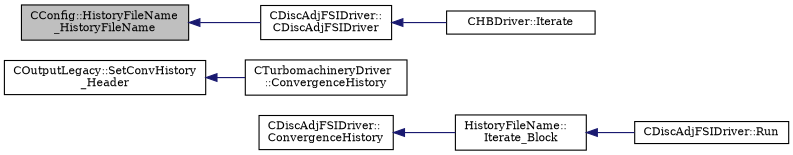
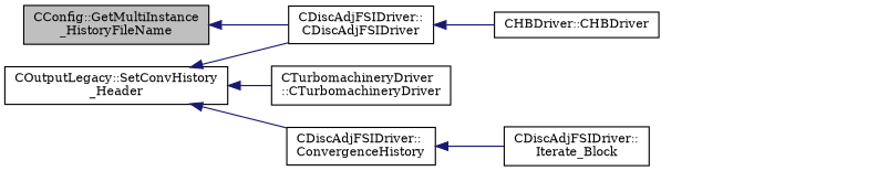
  digraph {
    fontname="DejaVu Serif"
    rankdir=LR
    node [color=black fillcolor=white fontname="DejaVu Serif" fontsize=10 shape=record style=filled]
    edge [color=midnightblue dir=back fontname="DejaVu Serif" fontsize=10 labelfontname=Helvetica labelfontsize=10 style=solid]
-   n1 [fillcolor=grey75 fontcolor=black height=0.2 label="CConfig::HistoryFileName\l_HistoryFileName" width=0.4]
+   n1 [fillcolor=grey75 fontcolor=black height=0.2 label="CConfig::GetMultiInstance\l_HistoryFileName" width=0.4]
    n2 [height=0.2 label="CDiscAdjFSIDriver::\lCDiscAdjFSIDriver" width=0.4]
    n3 [height=0.2 label="COutputLegacy::SetConvHistory\l_Header" width=0.4]
-   n4 [height=0.2 label="CTurbomachineryDriver\l::ConvergenceHistory" width=0.4]
+   n4 [height=0.2 label="CTurbomachineryDriver\l::CTurbomachineryDriver" width=0.4]
    n5 [height=0.2 label="CDiscAdjFSIDriver::\lConvergenceHistory" width=0.4]
-   n6 [height=0.2 label="CHBDriver::Iterate" width=0.4]
-   n7 [height=0.2 label="HistoryFileName::\lIterate_Block" width=0.4]
-   n8 [height=0.2 label="CDiscAdjFSIDriver::Run" width=0.4]
+   n6 [height=0.2 label="CHBDriver::CHBDriver" width=0.4]
+   n7 [height=0.2 label="CDiscAdjFSIDriver::\lIterate_Block" width=0.4]
    n1 -> n2
    n2 -> n6
+   n3 -> n2
    n3 -> n4
+   n3 -> n5
    n5 -> n7
-   n7 -> n8
  }
